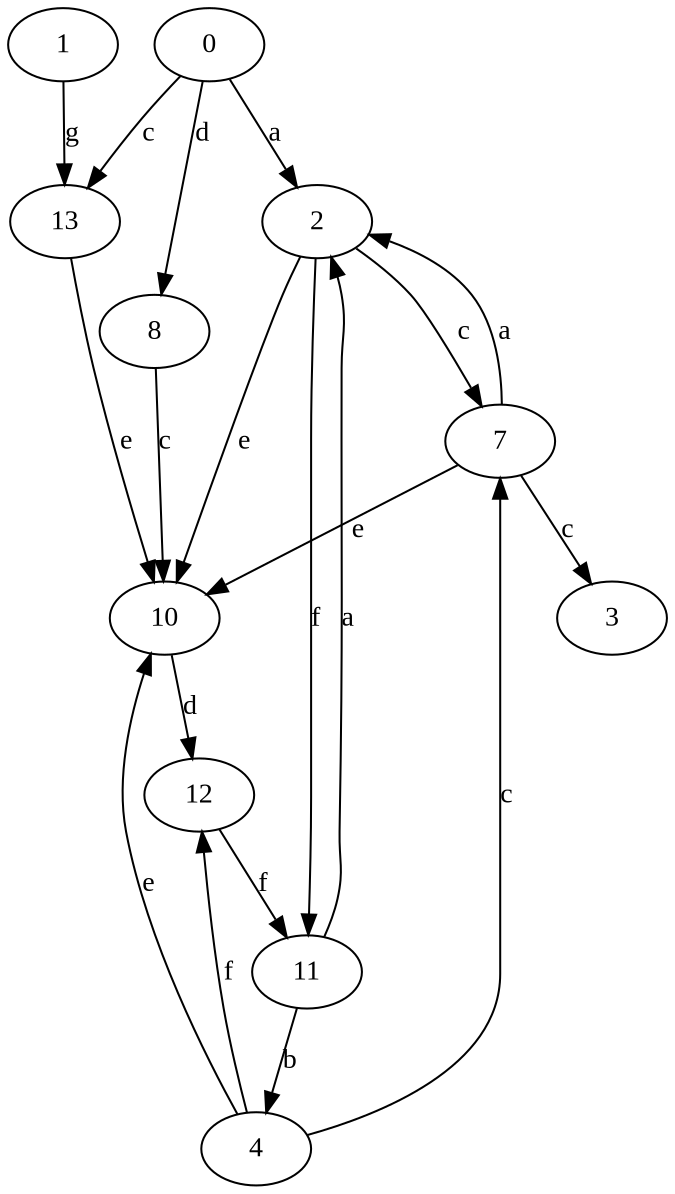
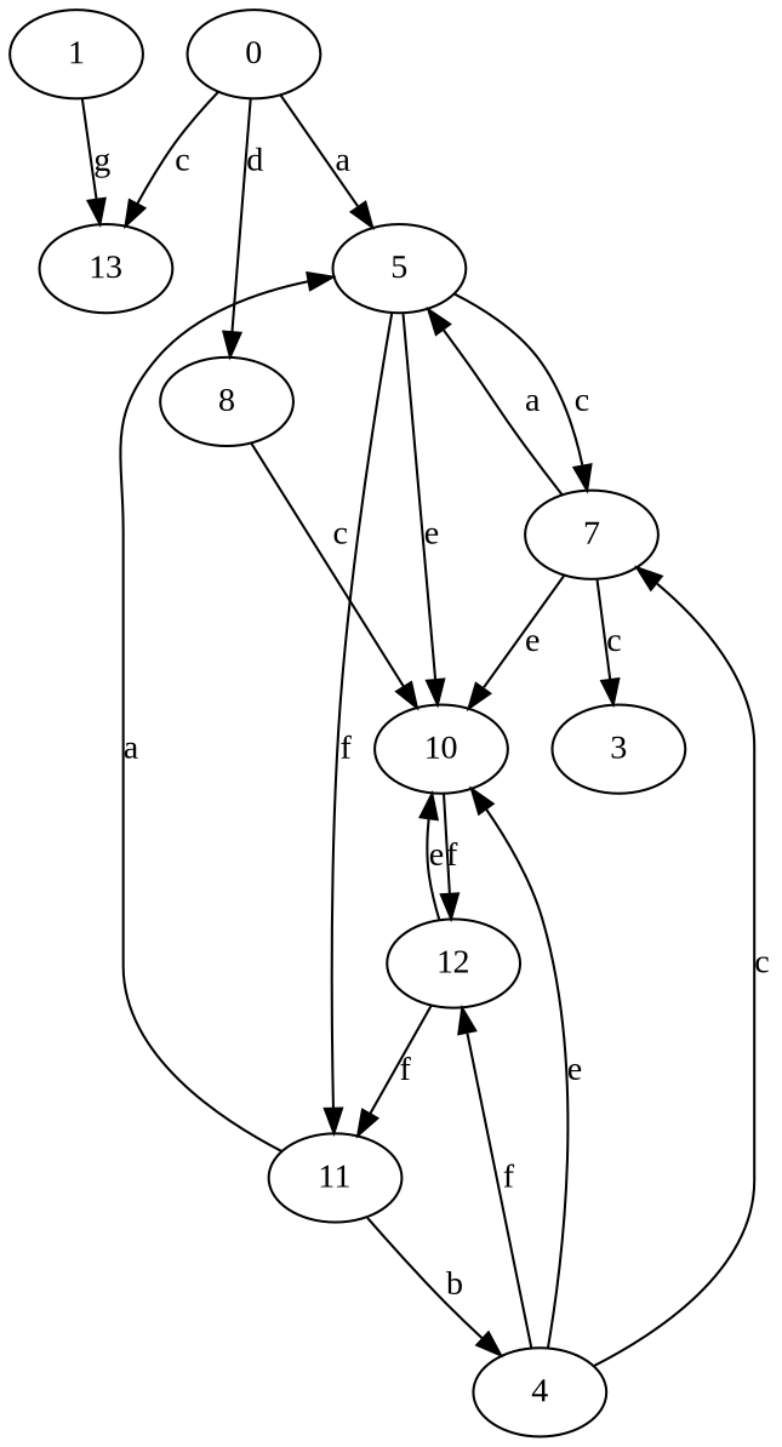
  strict digraph {
    fontname="Liberation Serif"
    node [fontname="Liberation Serif"]
    edge [fontname="Liberation Serif"]
-   2
+   2 [label=5]
    7
    10
    11
    3
    12
    4
    0
    8
    13
    1
    2 -> 7 [label=c]
    2 -> 10 [label=e]
    2 -> 11 [label=f]
    7 -> 2 [label=a]
    7 -> 10 [label=e]
    7 -> 3 [label=c]
-   10 -> 12 [label=d]
+   10 -> 12 [label=f]
    11 -> 2 [label=a]
    11 -> 4 [label=b]
-   13 -> 10 [label=e]
+   12 -> 10 [label=e]
    12 -> 11 [label=f]
    4 -> 7 [label=c]
    4 -> 10 [label=e]
    4 -> 12 [label=f]
    0 -> 2 [label=a]
    0 -> 8 [label=d]
    0 -> 13 [label=c]
    8 -> 10 [label=c]
    1 -> 13 [label=g]
  }
